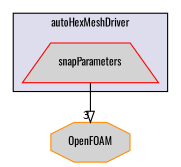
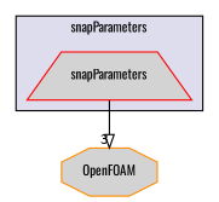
  digraph {
    compound=true
    fontname=Oswald
    node [fillcolor=lightgrey fontname=Oswald fontsize=10 style=filled]
    n1 [label=snapParameters pencolor=black shape=trapezium color=red]
    n2 [color=darkorange label=OpenFOAM shape=octagon]
    subgraph cluster_1 {
      bgcolor="#ddddee"
      fontsize=10
-     label=autoHexMeshDriver
+     label=snapParameters
      pencolor=black
      n1
    }
    n1 -> n2 [headlabel=3 labeldistance=1.5 labelfontname=Helvetica labelfontsize=10 arrowhead=onormal fontname=Oswald]
  }
